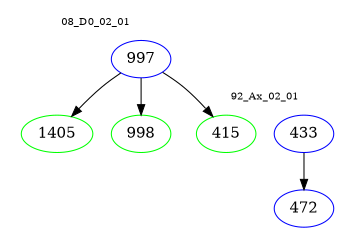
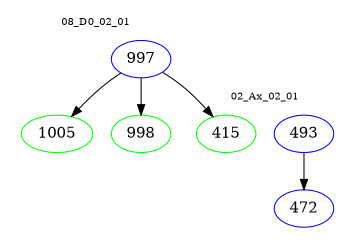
  digraph {
    node [color=blue]
    edge [color=black]
-   n1 [label=433]
+   n1 [label=493]
    n2 [label=472]
    n3 [color=green label=415]
    n4 [label=997]
-   n5 [color=green label=1405]
+   n5 [color=green label=1005]
    n6 [color=green label=998]
    subgraph cluster_1 {
      color=white
      fontsize=10
-     label="92_Ax_02_01"
+     label="02_Ax_02_01"
      n1
      n2
      n3
    }
    subgraph cluster_2 {
      color=white
      fontsize=10
      label="08_D0_02_01"
      n4
      n5
      n6
    }
    n1 -> n2
    n4 -> n3
    n4 -> n5
    n4 -> n6
  }
